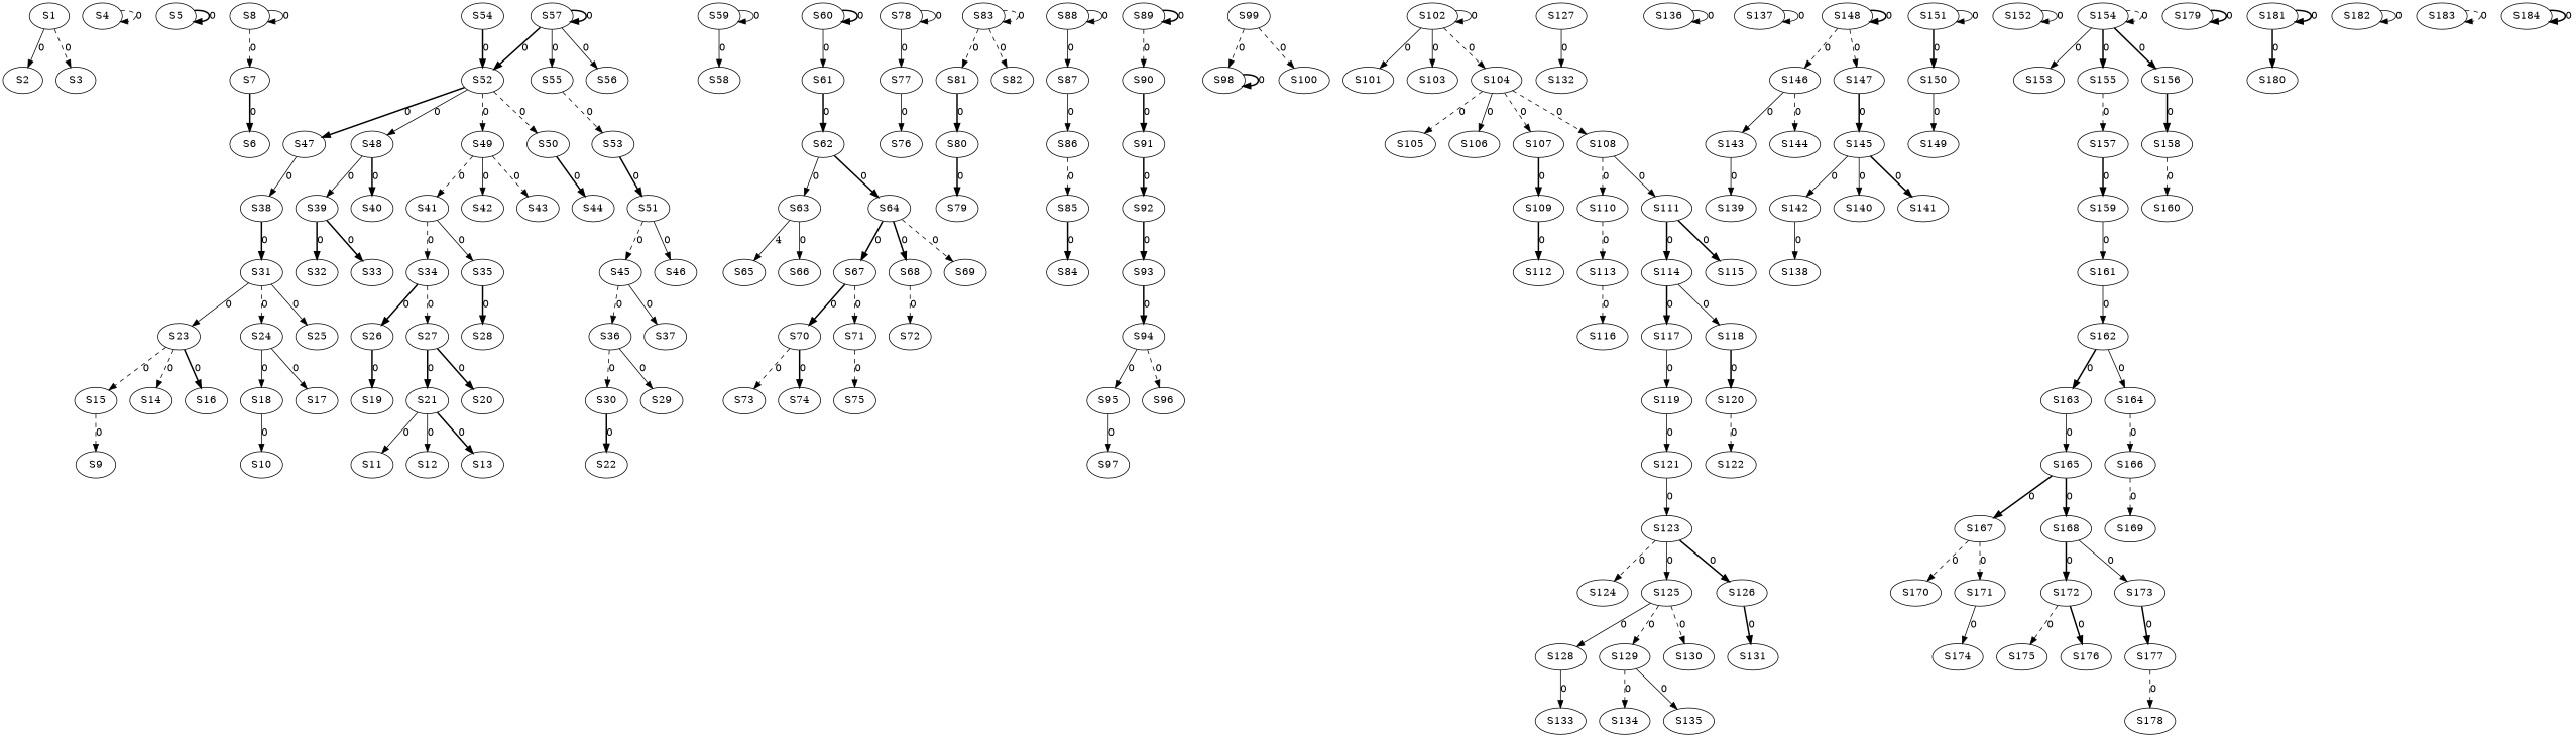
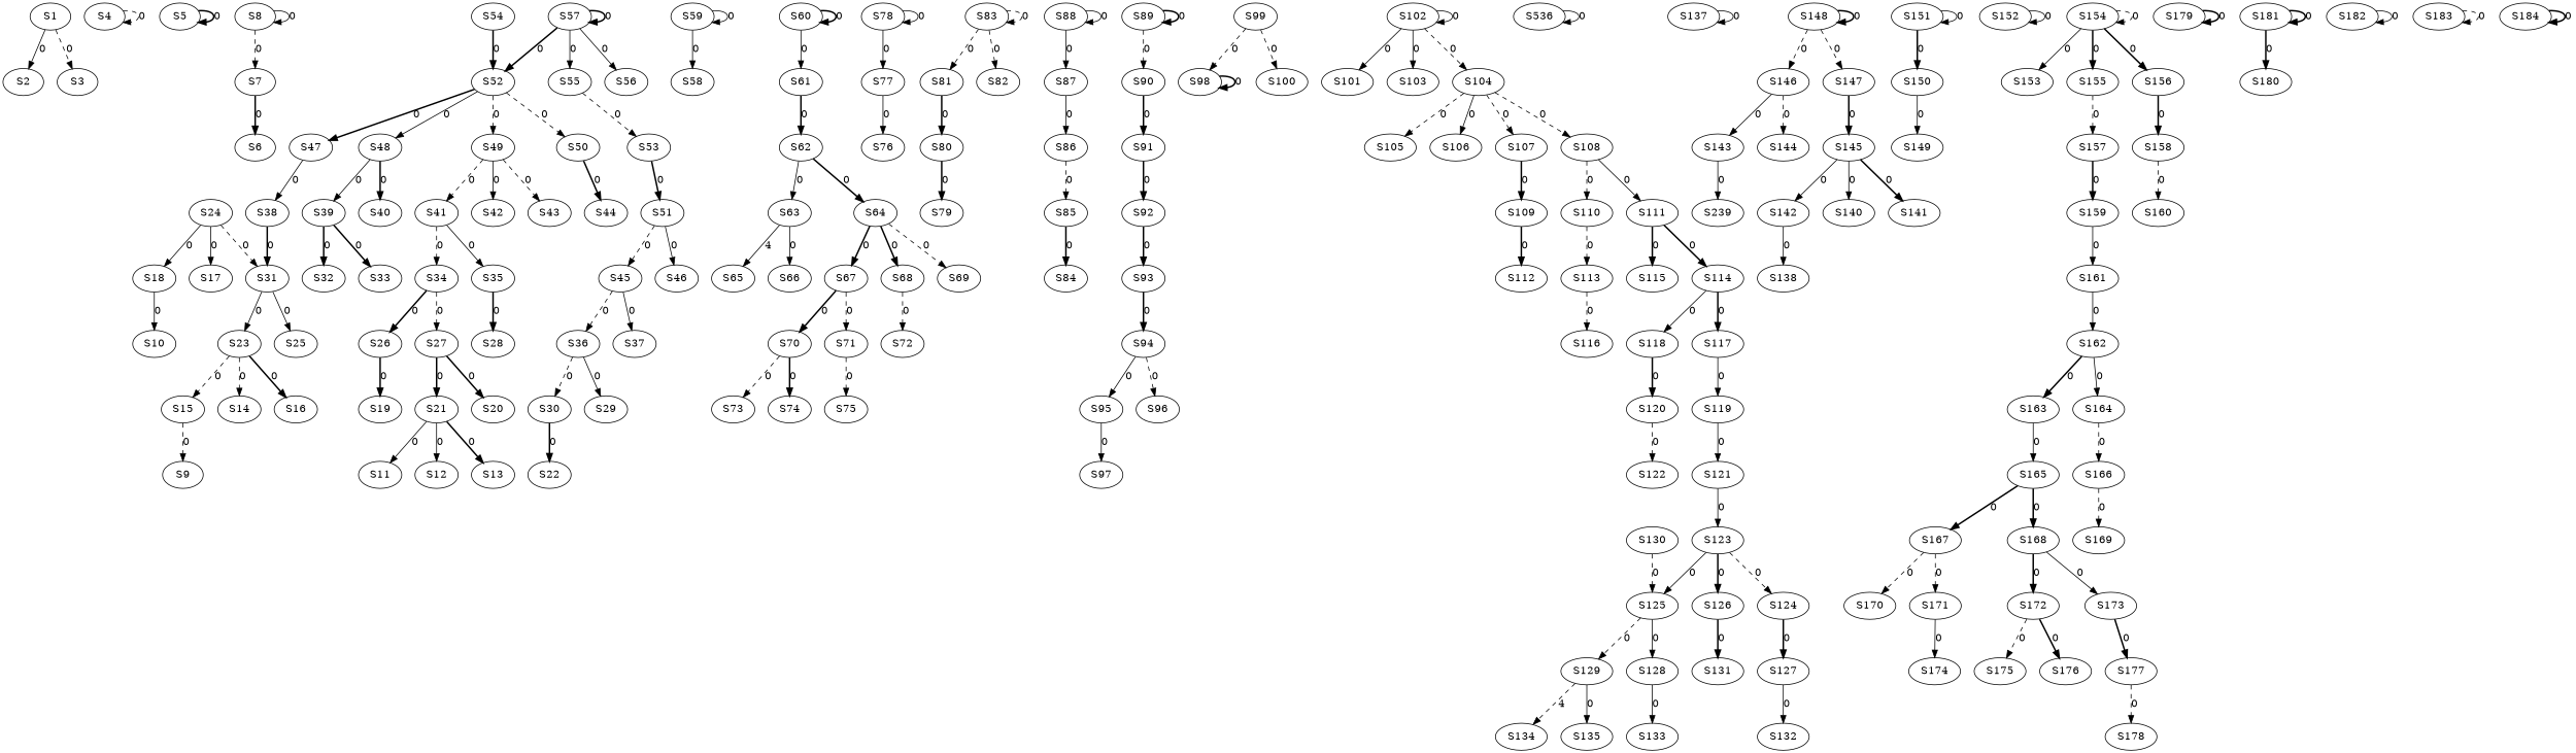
  strict digraph {
    edge [style=solid]
    S1
    S2
    S3
    S4
    S5
    S7
    S6
    S8
    S15
    S9
    S18
    S10
    S21
    S11
    S12
    S13
    S23
    S14
    S16
    S24
    S17
    S26
    S19
    S27
    S20
    S30
    S22
    S31
    S25
    S34
    S35
    S28
    S36
    S29
    S38
    S39
    S32
    S33
    S41
    S45
    S37
    S47
    S48
    S40
    S49
    S42
    S43
    S50
    S44
    S51
    S46
    S52
    S53
    S54
    S55
    S57
    S56
    S59
    S58
    S60
    S61
    S62
    S63
    S64
    S65
    S66
    S67
    S68
    S69
    S70
    S71
    S72
    S73
    S74
    S75
    S77
    S76
    S78
    S80
    S79
    S81
    S83
    S82
    S85
    S84
    S86
    S87
    S88
    S89
    S90
    S91
    S92
    S93
    S94
    S95
    S96
    S97
    S98
    S99
    S100
    S102
    S101
    S103
    S104
    S105
    S106
    S107
    S108
    S109
    S110
    S111
    S112
    S113
    S114
    S115
    S116
    S117
    S118
    S119
    S120
    S121
    S122
    S123
    S124
    S125
    S126
    S127
    S128
    S129
    S130
    S131
    S132
    S133
    S134
    S135
-   S136
+   S136 [label=S536]
    S137
    S142
    S138
    S143
-   S139
+   S139 [label=S239]
    S145
    S140
    S141
    S146
    S144
    S147
    S148
    S150
    S149
    S151
    S152
    S154
    S153
    S155
    S156
    S157
    S158
    S159
    S160
    S161
    S162
    S163
    S164
    S165
    S166
    S167
    S168
    S169
    S170
    S171
    S172
    S173
    S174
    S175
    S176
    S177
    S178
    S179
    S181
    S180
    S182
    S183
    S184
    S1 -> S2 [label=0]
    S1 -> S3 [label=0 style=dashed]
    S4 -> S4 [label=0 style=dashed]
    S5 -> S5 [label=0 style=bold]
    S7 -> S6 [label=0 style=bold]
    S8 -> S7 [label=0 style=dashed]
    S8 -> S8 [label=0]
    S15 -> S9 [label=0 style=dashed]
    S18 -> S10 [label=0]
    S21 -> S11 [label=0]
    S21 -> S12 [label=0]
    S21 -> S13 [label=0 style=bold]
    S23 -> S15 [label=0 style=dashed]
    S23 -> S14 [label=0 style=dashed]
    S23 -> S16 [label=0 style=bold]
    S24 -> S18 [label=0]
    S24 -> S17 [label=0]
    S26 -> S19 [label=0 style=bold]
    S27 -> S21 [label=0 style=bold]
    S27 -> S20 [label=0 style=bold]
    S30 -> S22 [label=0 style=bold]
    S31 -> S23 [label=0]
-   S31 -> S24 [label=0 style=dashed]
+   S24 -> S31 [label=0 style=dashed]
    S31 -> S25 [label=0]
    S34 -> S26 [label=0 style=bold]
    S34 -> S27 [label=0 style=dashed]
    S35 -> S28 [label=0 style=bold]
    S36 -> S30 [label=0 style=dashed]
    S36 -> S29 [label=0]
    S38 -> S31 [label=0 style=bold]
    S39 -> S32 [label=0 style=bold]
    S39 -> S33 [label=0 style=bold]
    S41 -> S34 [label=0 style=dashed]
    S41 -> S35 [label=0]
    S45 -> S36 [label=0 style=dashed]
    S45 -> S37 [label=0]
    S47 -> S38 [label=0]
    S48 -> S39 [label=0]
    S48 -> S40 [label=0 style=bold]
    S49 -> S41 [label=0 style=dashed]
    S49 -> S42 [label=0]
    S49 -> S43 [label=0 style=dashed]
    S50 -> S44 [label=0 style=bold]
    S51 -> S45 [label=0 style=dashed]
    S51 -> S46 [label=0]
    S52 -> S47 [label=0 style=bold]
    S52 -> S48 [label=0]
    S52 -> S49 [label=0 style=dashed]
    S52 -> S50 [label=0 style=dashed]
    S53 -> S51 [label=0 style=bold]
    S54 -> S52 [label=0 style=bold]
    S55 -> S53 [label=0 style=dashed]
    S57 -> S52 [label=0 style=bold]
    S57 -> S55 [label=0]
    S57 -> S57 [label=0 style=bold]
    S57 -> S56 [label=0]
    S59 -> S59 [label=0]
    S59 -> S58 [label=0]
    S60 -> S60 [label=0 style=bold]
    S60 -> S61 [label=0]
    S61 -> S62 [label=0 style=bold]
    S62 -> S63 [label=0]
    S62 -> S64 [label=0 style=bold]
    S63 -> S65 [label=4]
    S63 -> S66 [label=0]
    S64 -> S67 [label=0 style=bold]
    S64 -> S68 [label=0 style=bold]
    S64 -> S69 [label=0 style=dashed]
    S67 -> S70 [label=0 style=bold]
    S67 -> S71 [label=0 style=dashed]
    S68 -> S72 [label=0 style=dashed]
    S70 -> S73 [label=0 style=dashed]
    S70 -> S74 [label=0 style=bold]
    S71 -> S75 [label=0 style=dashed]
    S77 -> S76 [label=0]
    S78 -> S77 [label=0]
    S78 -> S78 [label=0]
    S80 -> S79 [label=0 style=bold]
    S81 -> S80 [label=0 style=bold]
    S83 -> S81 [label=0 style=dashed]
    S83 -> S83 [label=0 style=dashed]
    S83 -> S82 [label=0 style=dashed]
    S85 -> S84 [label=0 style=bold]
    S86 -> S85 [label=0 style=dashed]
    S87 -> S86 [label=0]
    S88 -> S87 [label=0]
    S88 -> S88 [label=0]
    S89 -> S89 [label=0 style=bold]
    S89 -> S90 [label=0 style=dashed]
    S90 -> S91 [label=0 style=bold]
    S91 -> S92 [label=0 style=bold]
    S92 -> S93 [label=0 style=bold]
    S93 -> S94 [label=0 style=bold]
    S94 -> S95 [label=0]
    S94 -> S96 [label=0 style=dashed]
    S95 -> S97 [label=0]
    S98 -> S98 [label=0 style=bold]
    S99 -> S98 [label=0 style=dashed]
    S99 -> S100 [label=0 style=dashed]
    S102 -> S102 [label=0]
    S102 -> S101 [label=0]
    S102 -> S103 [label=0]
    S102 -> S104 [label=0 style=dashed]
    S104 -> S105 [label=0 style=dashed]
    S104 -> S106 [label=0]
    S104 -> S107 [label=0 style=dashed]
    S104 -> S108 [label=0 style=dashed]
    S107 -> S109 [label=0 style=bold]
    S108 -> S110 [label=0 style=dashed]
    S108 -> S111 [label=0]
    S109 -> S112 [label=0 style=bold]
    S110 -> S113 [label=0 style=dashed]
    S111 -> S114 [label=0 style=bold]
    S111 -> S115 [label=0 style=bold]
    S113 -> S116 [label=0 style=dashed]
    S114 -> S117 [label=0 style=bold]
    S114 -> S118 [label=0]
    S117 -> S119 [label=0]
    S118 -> S120 [label=0 style=bold]
    S119 -> S121 [label=0]
    S120 -> S122 [label=0 style=dashed]
    S121 -> S123 [label=0]
    S123 -> S124 [label=0 style=dashed]
    S123 -> S125 [label=0]
    S123 -> S126 [label=0 style=bold]
+   S124 -> S127 [label=0 style=bold]
    S125 -> S128 [label=0]
    S125 -> S129 [label=0 style=dashed]
-   S125 -> S130 [label=0 style=dashed]
+   S130 -> S125 [label=0 style=dashed]
    S126 -> S131 [label=0 style=bold]
    S127 -> S132 [label=0]
    S128 -> S133 [label=0]
-   S129 -> S134 [label=0 style=dashed]
+   S129 -> S134 [label=4 style=dashed]
    S129 -> S135 [label=0]
    S136 -> S136 [label=0]
    S137 -> S137 [label=0]
    S142 -> S138 [label=0]
    S143 -> S139 [label=0]
    S145 -> S142 [label=0]
    S145 -> S140 [label=0]
    S145 -> S141 [label=0 style=bold]
    S146 -> S143 [label=0]
    S146 -> S144 [label=0 style=dashed]
    S147 -> S145 [label=0 style=bold]
    S148 -> S146 [label=0 style=dashed]
    S148 -> S147 [label=0 style=dashed]
    S148 -> S148 [label=0 style=bold]
    S150 -> S149 [label=0]
    S151 -> S150 [label=0 style=bold]
    S151 -> S151 [label=0]
    S152 -> S152 [label=0]
    S154 -> S154 [label=0 style=dashed]
    S154 -> S153 [label=0]
    S154 -> S155 [label=0 style=bold]
    S154 -> S156 [label=0 style=bold]
    S155 -> S157 [label=0 style=dashed]
    S156 -> S158 [label=0 style=bold]
    S157 -> S159 [label=0 style=bold]
    S158 -> S160 [label=0 style=dashed]
    S159 -> S161 [label=0]
    S161 -> S162 [label=0]
    S162 -> S163 [label=0 style=bold]
    S162 -> S164 [label=0]
    S163 -> S165 [label=0]
    S164 -> S166 [label=0 style=dashed]
    S165 -> S167 [label=0 style=bold]
    S165 -> S168 [label=0 style=bold]
    S166 -> S169 [label=0 style=dashed]
    S167 -> S170 [label=0 style=dashed]
    S167 -> S171 [label=0 style=dashed]
    S168 -> S172 [label=0 style=bold]
    S168 -> S173 [label=0]
    S171 -> S174 [label=0]
    S172 -> S175 [label=0 style=dashed]
    S172 -> S176 [label=0 style=bold]
    S173 -> S177 [label=0 style=bold]
    S177 -> S178 [label=0 style=dashed]
    S179 -> S179 [label=0 style=bold]
    S181 -> S181 [label=0 style=bold]
    S181 -> S180 [label=0 style=bold]
    S182 -> S182 [label=0]
    S183 -> S183 [label=0 style=dashed]
    S184 -> S184 [label=0 style=bold]
  }
